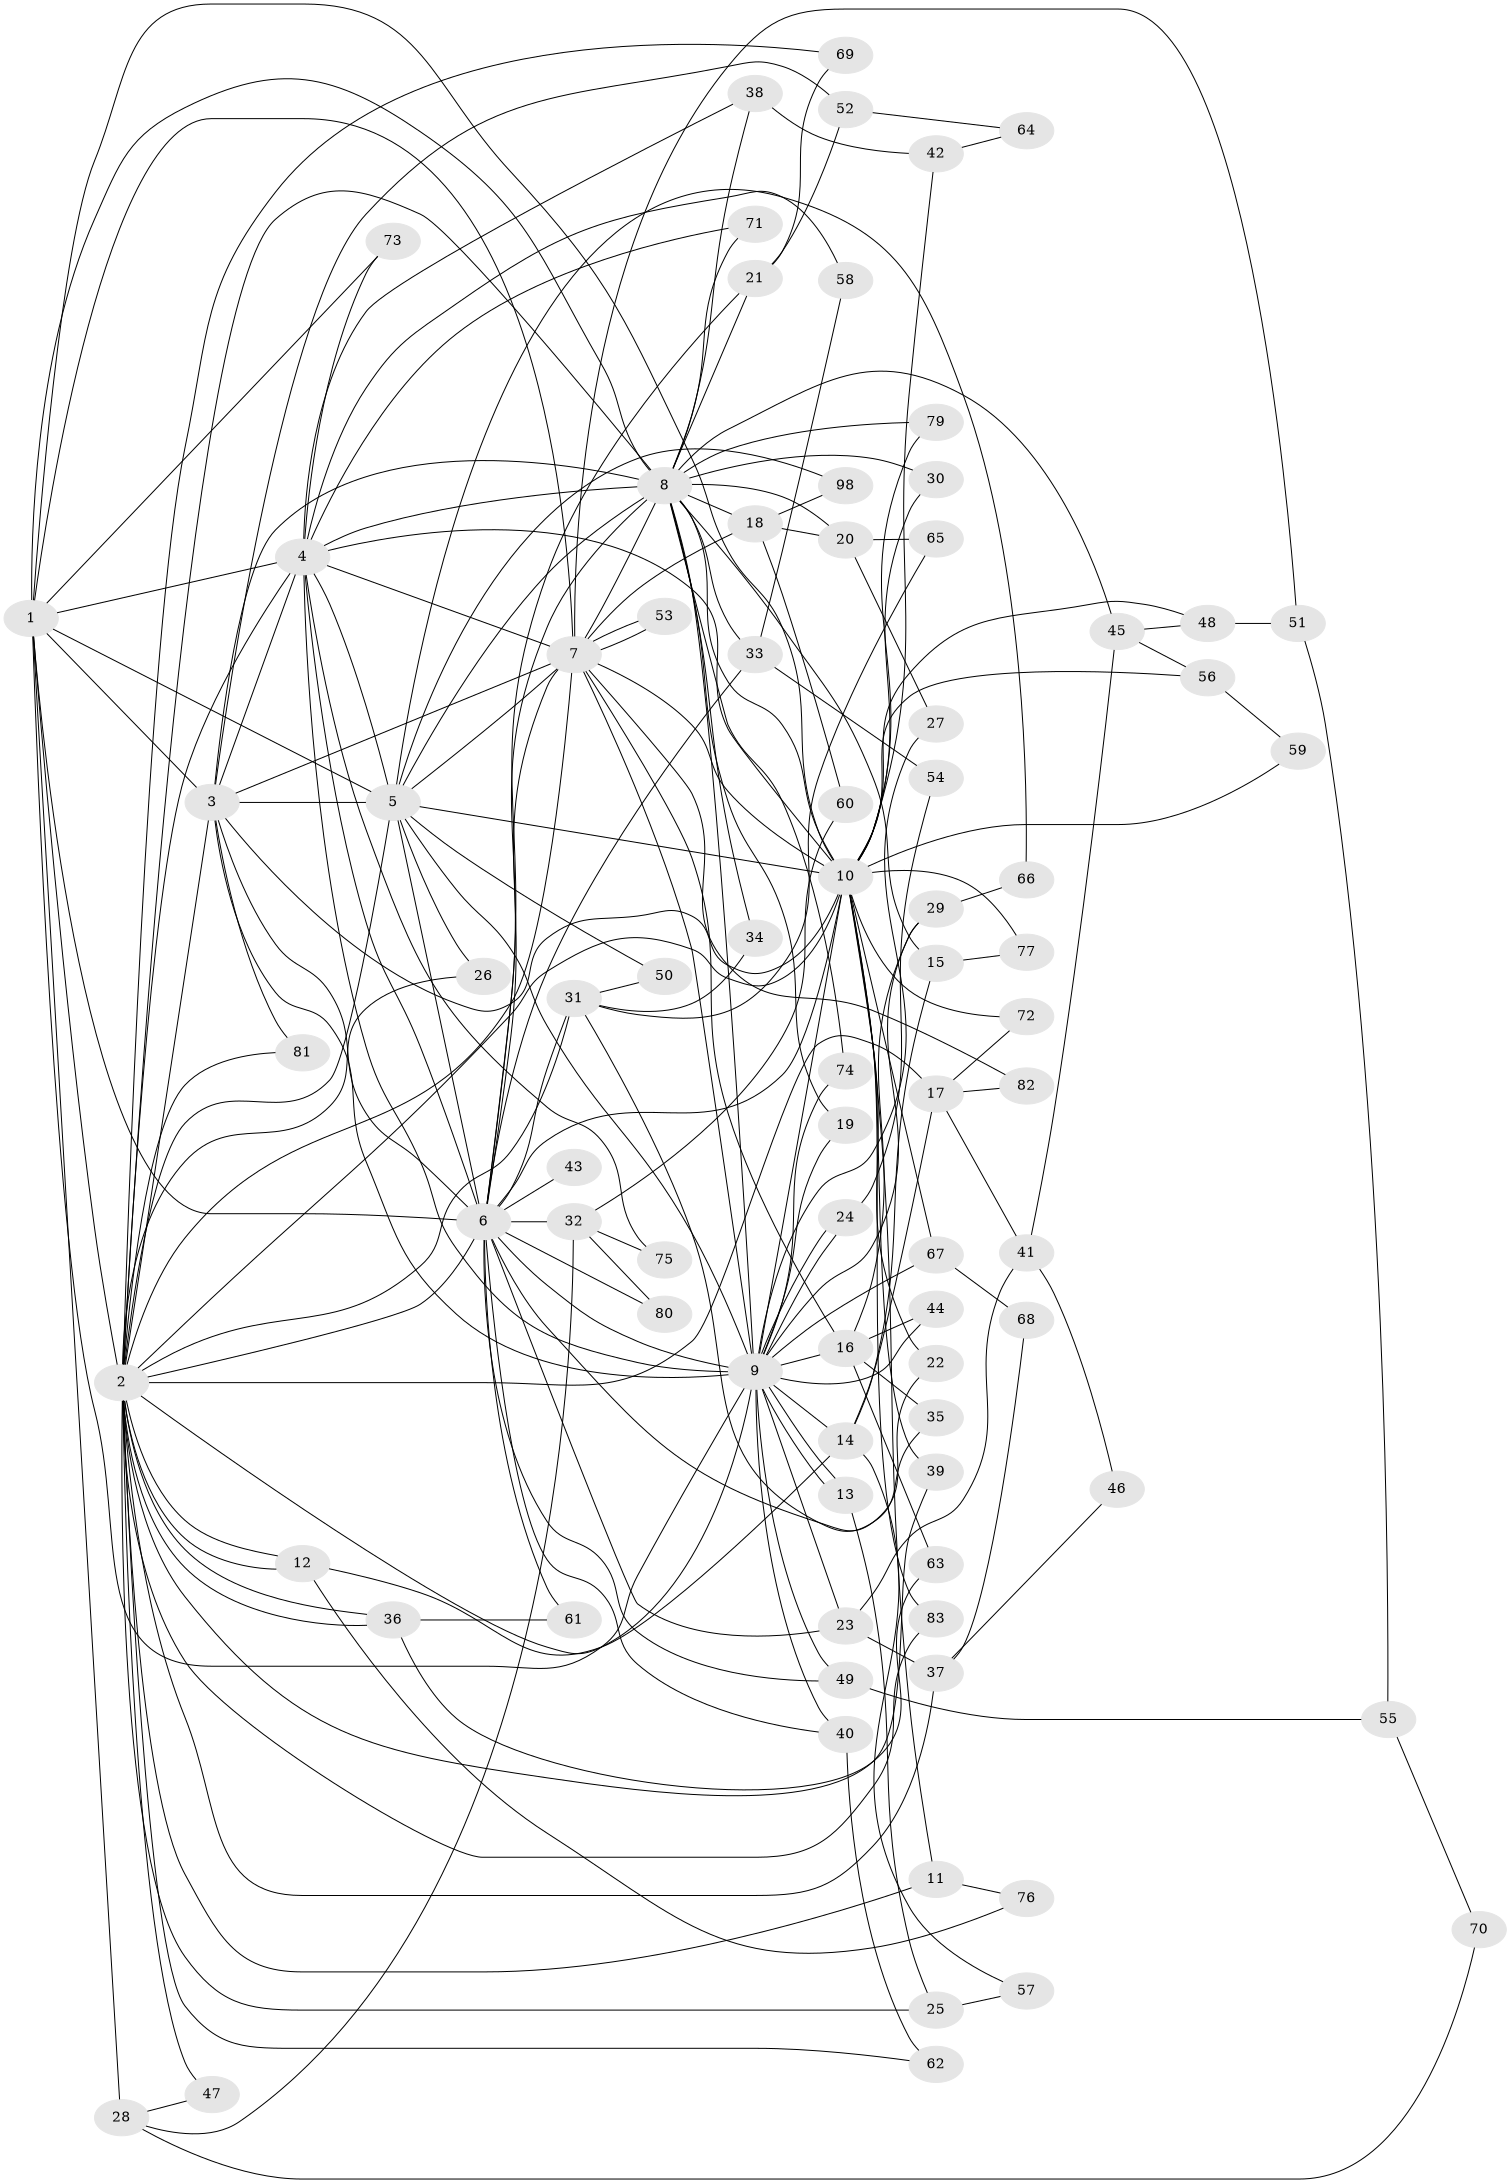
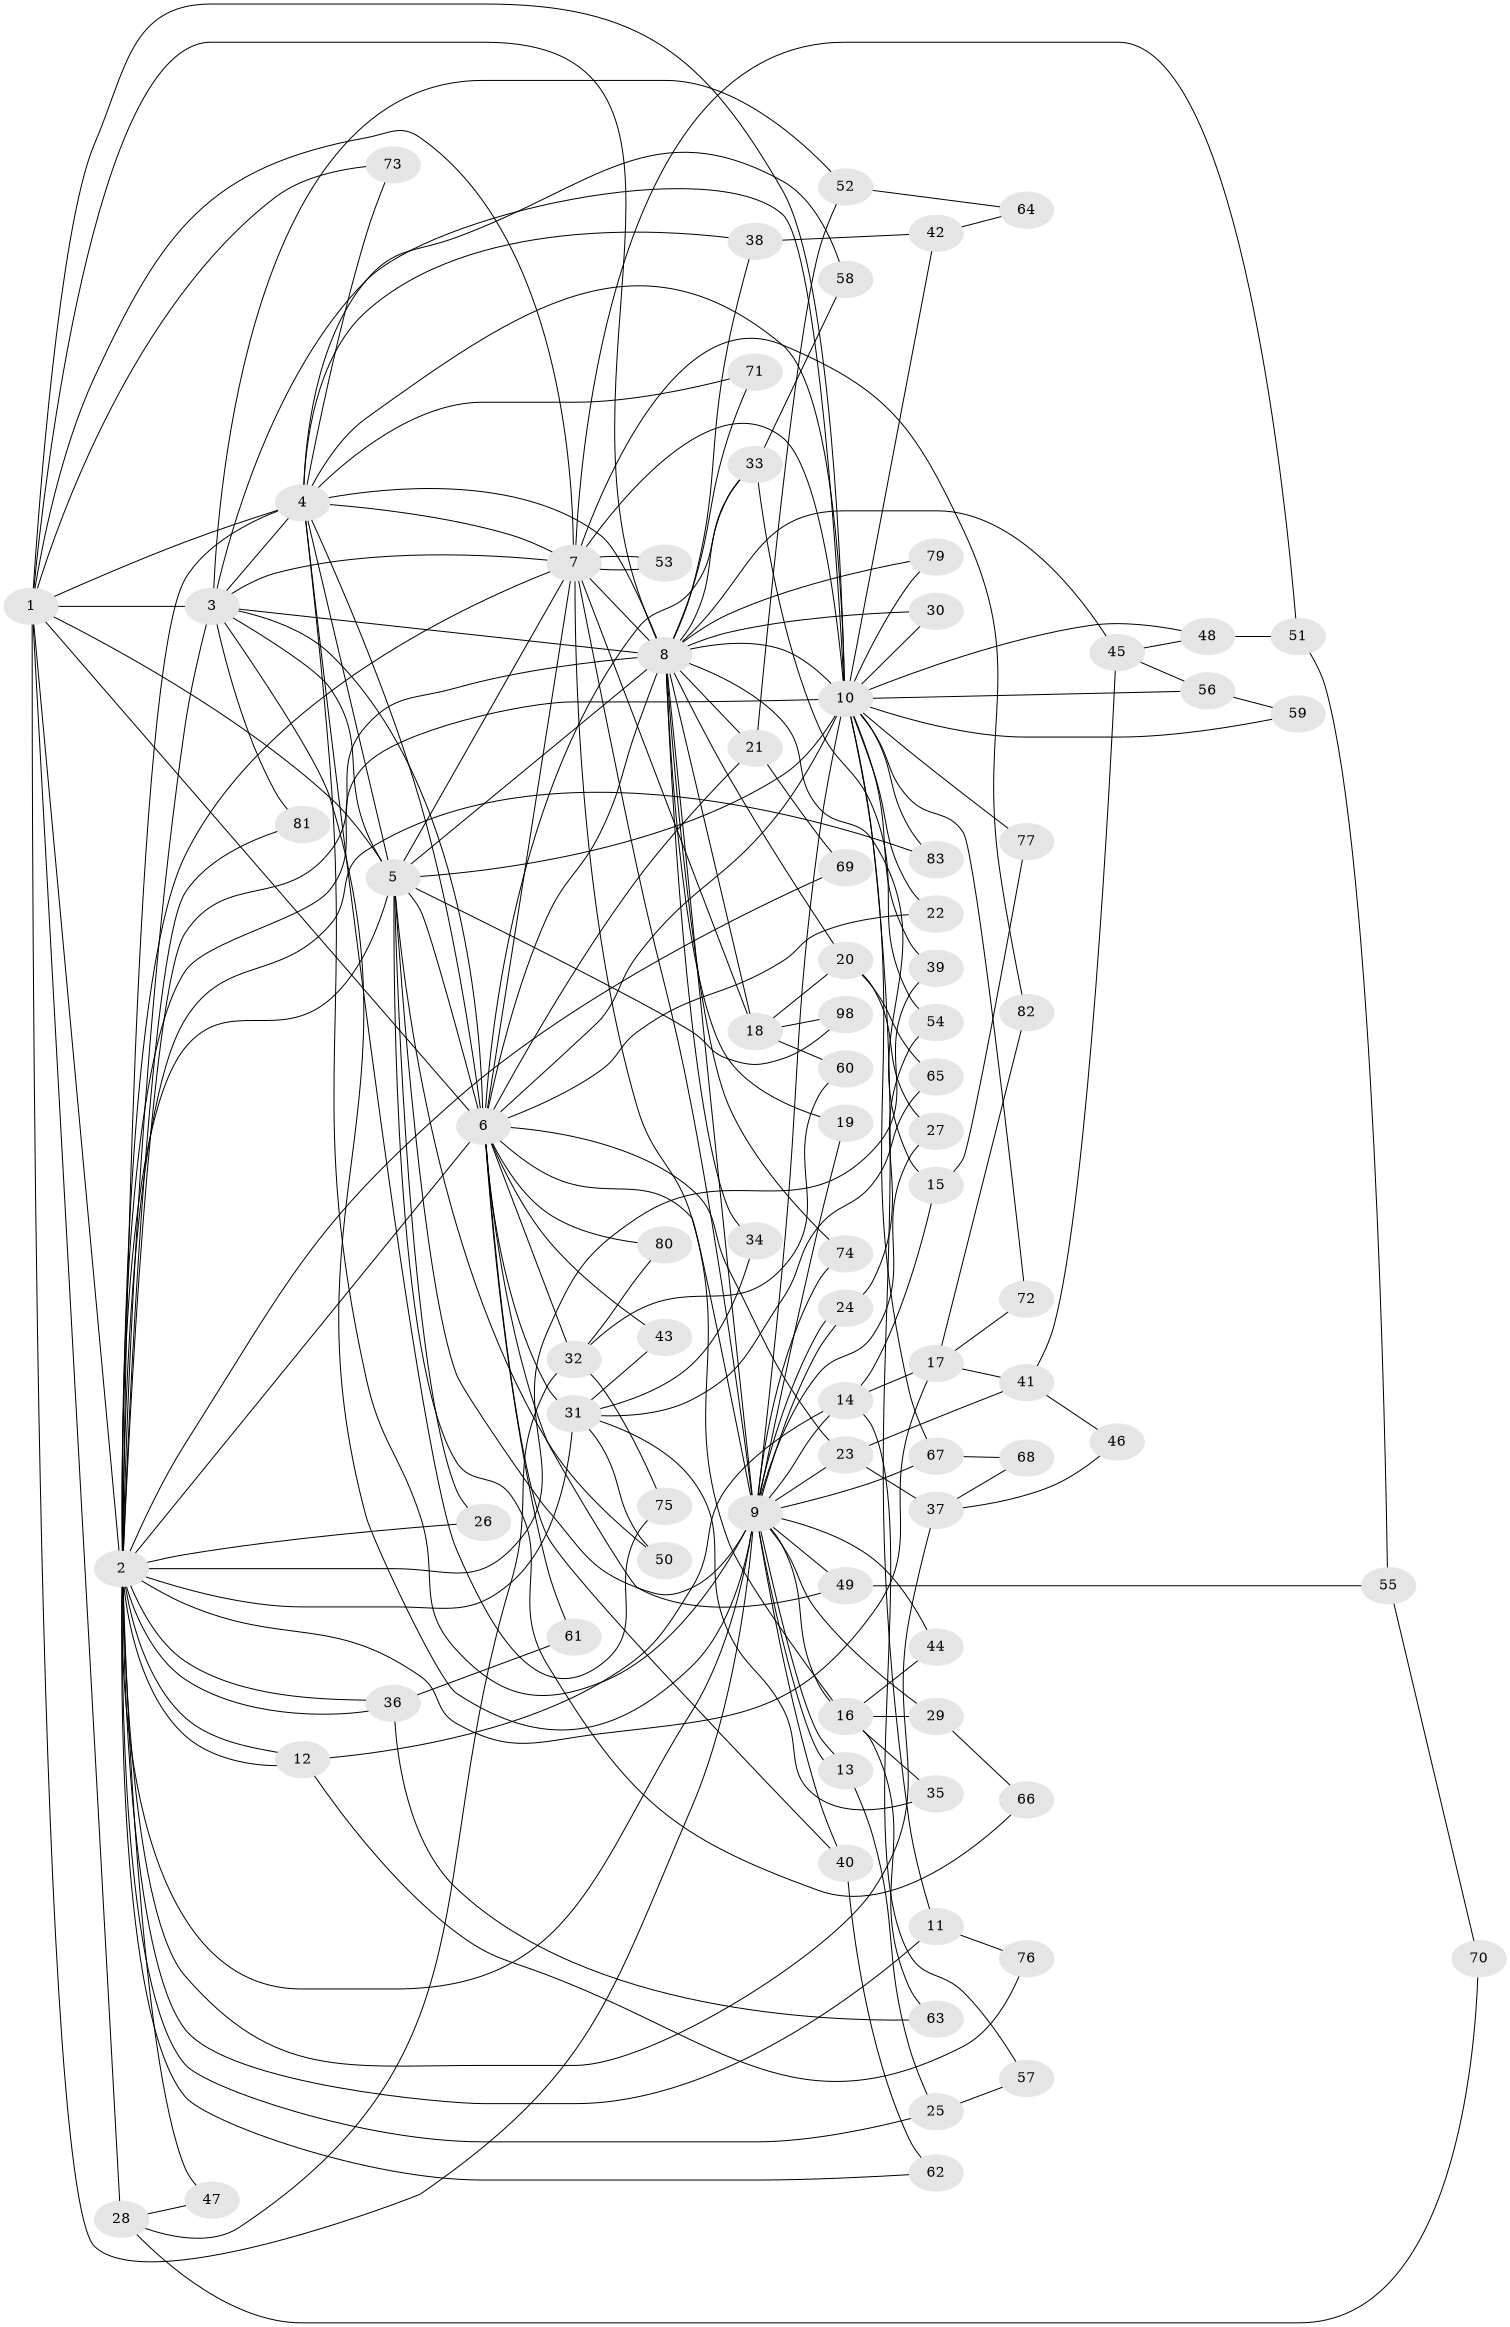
  graph {
    rankdir=LR
    node [color=gray90 style=filled]
    1
    2
    3
    4
    5
    6
    7
    8
    9
    10
    28
    73
    11
    12
    17
    25
    26
    31
    36
    37
    39
    47
    62
    69
    81
    83
    52
    38
    58
    71
    75
    50
    66
    n34 [label=98]
    21
    22
    23
    32
    33
    40
    43
    49
    61
    80
    16
    18
    51
    53
    82
    15
    19
    20
    30
    34
    45
    74
    79
    13
    14
    24
    27
    29
    44
    67
    42
    48
    56
    59
    72
    77
    70
    76
    41
    57
    35
    65
    63
    46
    68
    64
    60
    54
    55
    1 -- 2
    1 -- 3
    1 -- 4
    1 -- 5
    1 -- 6
    1 -- 7
    1 -- 8
    1 -- 9
    1 -- 10
    1 -- 28
    1 -- 73
    2 -- 3
    2 -- 4
    2 -- 5
    2 -- 6
    2 -- 7
    2 -- 8
    2 -- 9
    2 -- 10
    2 -- 11
    2 -- 12
    2 -- 12
    2 -- 17
    2 -- 25
    2 -- 26
    2 -- 31
    2 -- 36
    2 -- 36
    2 -- 37
    2 -- 39
    2 -- 47
    2 -- 62
    2 -- 69
    2 -- 81
    2 -- 83
    3 -- 4
    3 -- 5
    3 -- 6
    3 -- 7
    3 -- 8
    3 -- 9
    3 -- 10
    3 -- 81
    3 -- 52
    4 -- 5
    4 -- 6
    4 -- 7
    4 -- 8
    4 -- 9
    4 -- 10
    4 -- 73
    4 -- 38
    4 -- 58
    4 -- 71
    4 -- 75
    5 -- 6
    5 -- 7
    5 -- 8
    5 -- 9
    5 -- 10
    5 -- 26
    5 -- 50
    5 -- 66
    5 -- n34
    6 -- 7
    6 -- 8
    6 -- 9
    6 -- 10
    6 -- 31
    6 -- 21
    6 -- 22
    6 -- 23
    6 -- 32
    6 -- 33
    6 -- 40
    6 -- 43
    6 -- 49
    6 -- 61
    6 -- 80
    7 -- 8
    7 -- 9
    7 -- 10
    7 -- 16
    7 -- 18
    7 -- 51
    7 -- 53
    7 -- 53
    7 -- 82
    8 -- 9
    8 -- 10
    8 -- 38
    8 -- 71
    8 -- 21
    8 -- 33
    8 -- 18
    8 -- 15
    8 -- 19
    8 -- 20
    8 -- 30
    8 -- 34
    8 -- 45
    8 -- 74
    8 -- 79
    9 -- 10
    9 -- 23
    9 -- 40
    9 -- 49
    9 -- 16
    9 -- 19
    9 -- 74
    9 -- 13
    9 -- 13
    9 -- 14
    9 -- 24
    9 -- 24
    9 -- 27
    9 -- 29
    9 -- 44
    9 -- 67
    10 -- 11
    10 -- 39
    10 -- 83
    10 -- 22
    10 -- 30
    10 -- 79
    10 -- 67
    10 -- 42
    10 -- 48
    10 -- 56
    10 -- 59
    10 -- 72
    10 -- 77
    28 -- 47
    28 -- 32
    28 -- 70
    11 -- 76
    12 -- 14
    12 -- 76
    17 -- 82
    17 -- 72
    17 -- 41
    25 -- 57
    31 -- 50
+   31 -- 43
    31 -- 34
    31 -- 35
    31 -- 65
    36 -- 61
    36 -- 63
    37 -- 46
    37 -- 68
    52 -- 64
    38 -- 42
    21 -- 69
    21 -- 52
    23 -- 37
    23 -- 41
    32 -- 75
    32 -- 80
    32 -- 60
    33 -- 58
    33 -- 54
    40 -- 62
    49 -- 55
    16 -- 29
    16 -- 44
    16 -- 35
    16 -- 63
    18 -- n34
    18 -- 20
    18 -- 60
    51 -- 55
    15 -- 77
    20 -- 27
    20 -- 65
    45 -- 48
    45 -- 56
    13 -- 25
    14 -- 17
    14 -- 15
    14 -- 57
    24 -- 54
    29 -- 66
    67 -- 68
    42 -- 64
    48 -- 51
    56 -- 59
    41 -- 45
    41 -- 46
    55 -- 70
  }
